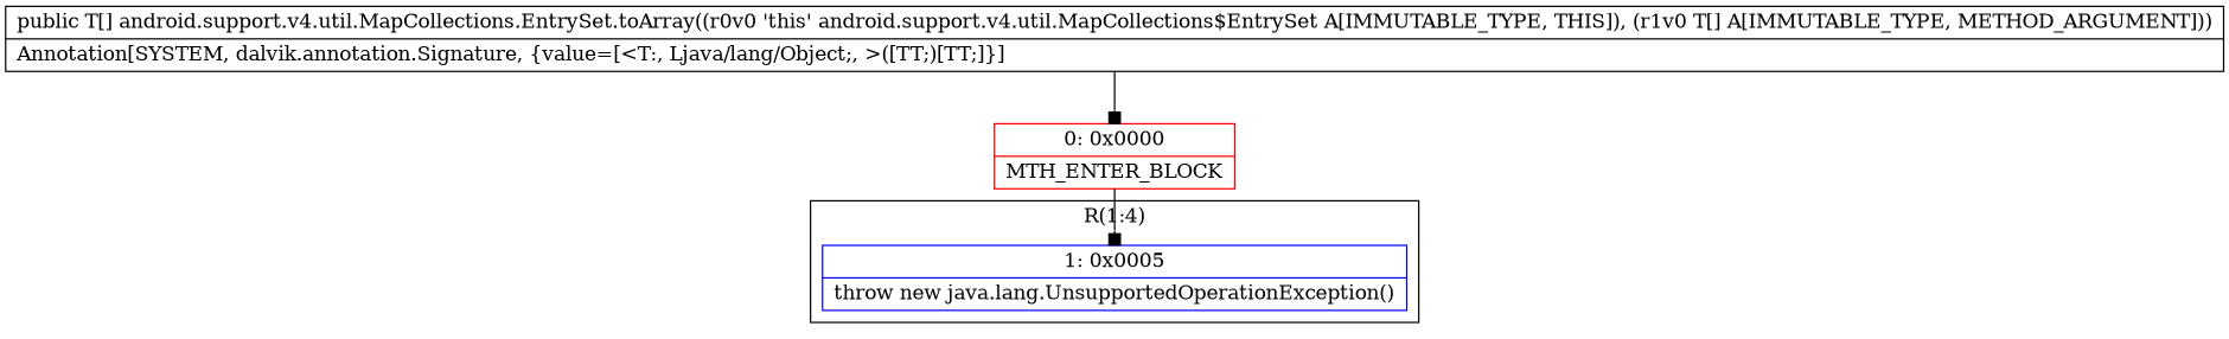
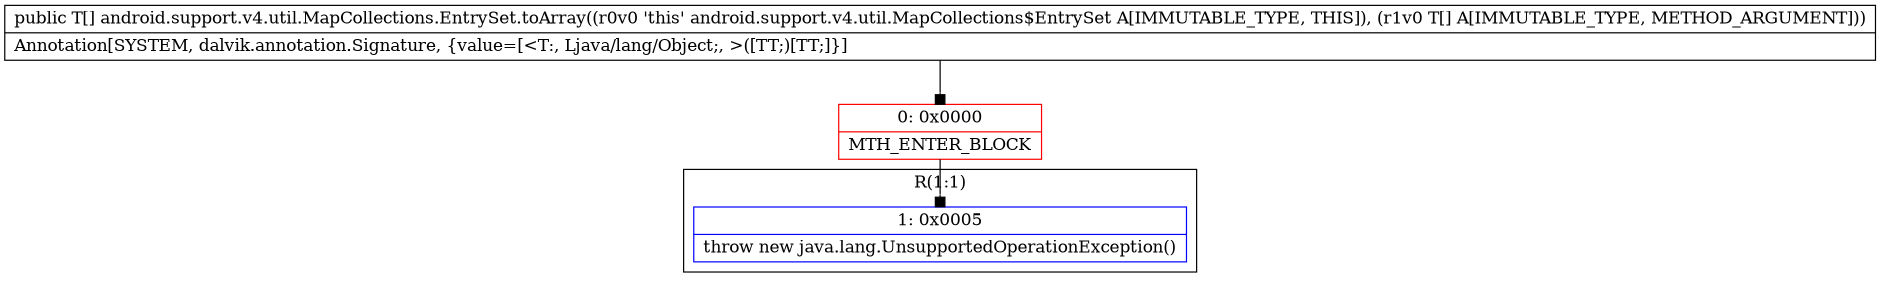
  digraph {
    node [shape=record]
    edge [arrowhead=box]
    n1 [color=blue label="{1\:\ 0x0005|throw new java.lang.UnsupportedOperationException()\l}"]
    n2 [color=red label="{0\:\ 0x0000|MTH_ENTER_BLOCK\l}"]
    n3 [label="{public T[] android.support.v4.util.MapCollections.EntrySet.toArray((r0v0 'this' android.support.v4.util.MapCollections$EntrySet A[IMMUTABLE_TYPE, THIS]), (r1v0 T[] A[IMMUTABLE_TYPE, METHOD_ARGUMENT]))  | Annotation[SYSTEM, dalvik.annotation.Signature, \{value=[\<T:, Ljava\/lang\/Object;, \>([TT;)[TT;]\}]\l}"]
    subgraph cluster_1 {
-     label="R(1:4)"
+     label="R(1:1)"
      n1
    }
    n2 -> n1
    n3 -> n2
  }
